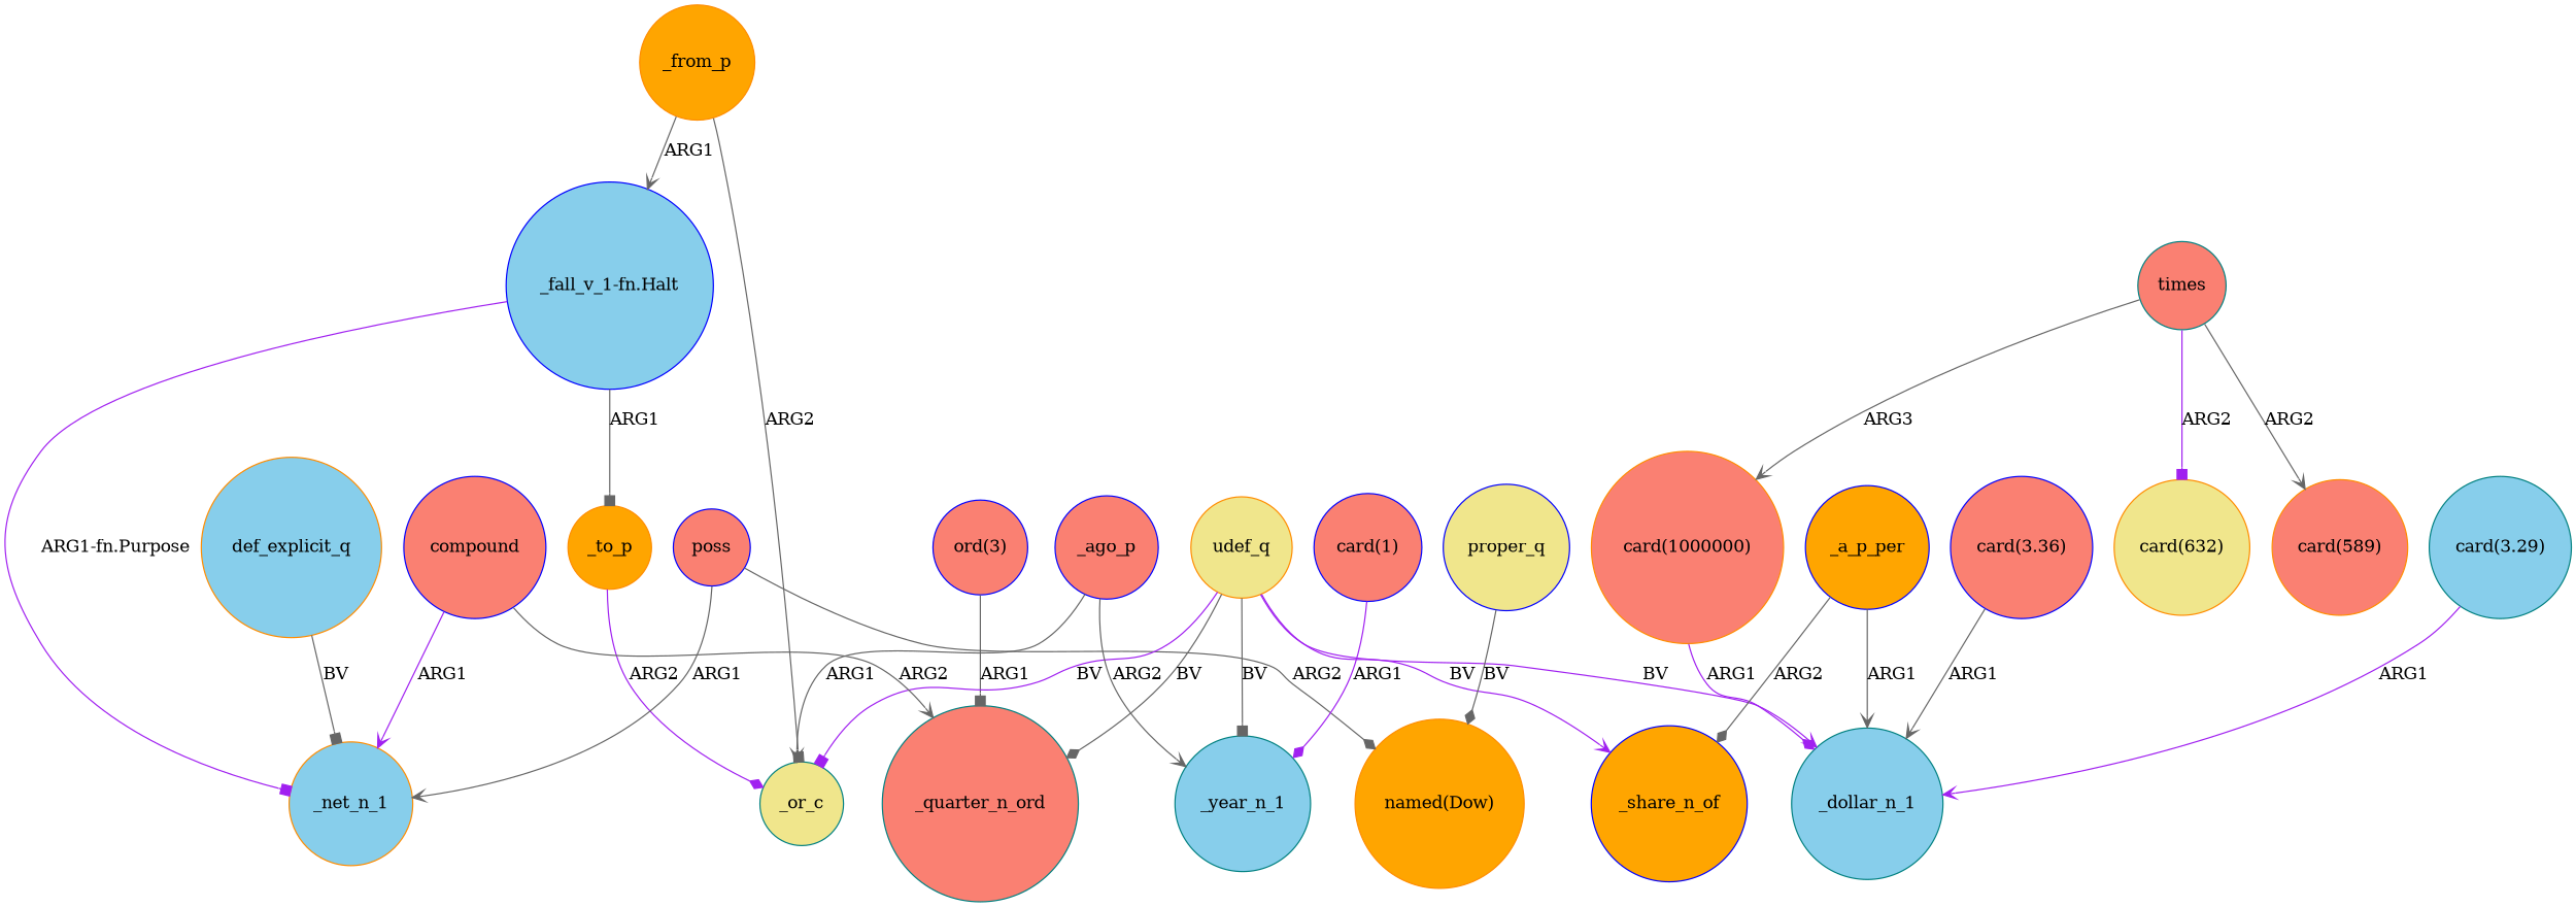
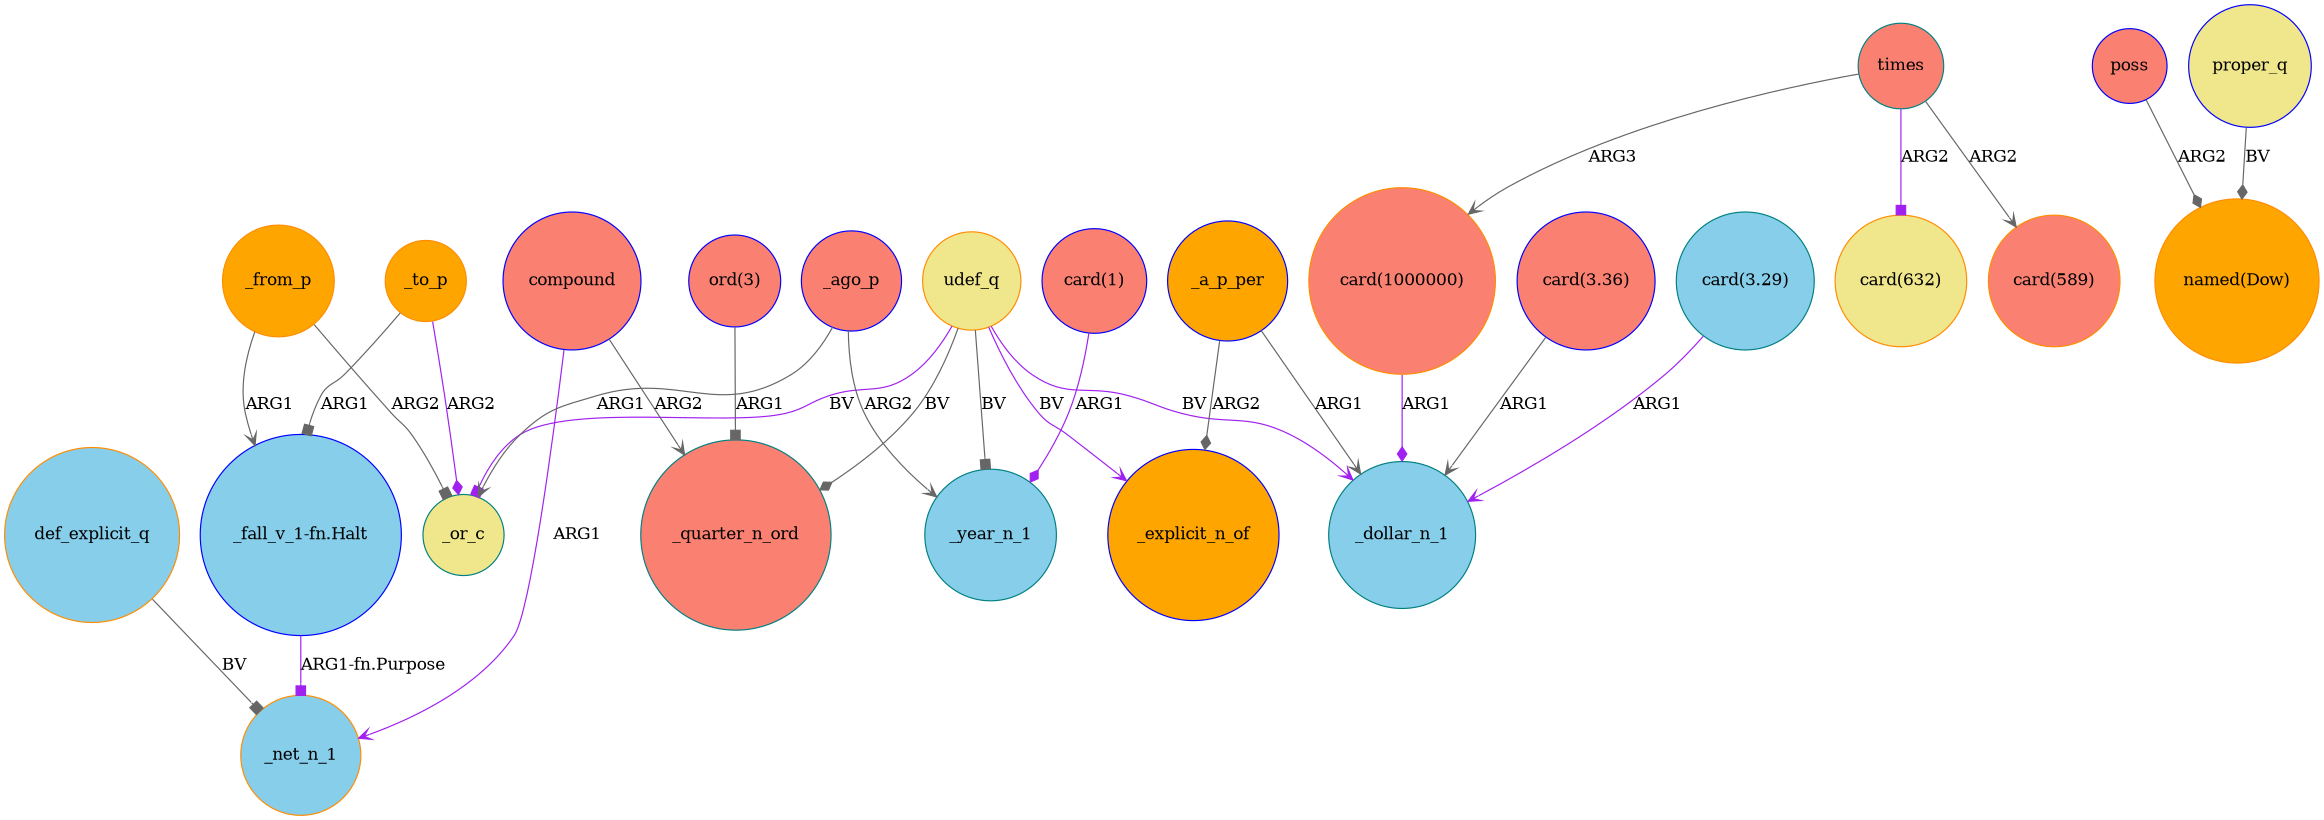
  digraph {
    fontname="DejaVu Serif"
    node [color=blue fillcolor=salmon fontname="DejaVu Serif" shape=circle style=filled]
    edge [arrowhead=vee color=gray40 fontname="DejaVu Serif"]
    def_explicit_q [color=darkorange fillcolor=skyblue]
    _net_n_1 [color=darkorange fillcolor=skyblue]
    _to_p [color=darkorange fillcolor=orange]
    _or_c [color=teal fillcolor=khaki]
    "_fall_v_1-fn.Halt" [fillcolor=skyblue]
    n6 [color=teal label=_quarter_n_ord]
    "ord(3)"
    poss
    "named(Dow)" [color=darkorange fillcolor=orange]
    _year_n_1 [color=teal fillcolor=skyblue]
    "card(1)"
    times [color=teal]
    "card(1000000)" [color=darkorange]
    "card(632)" [color=darkorange fillcolor=khaki]
    "card(589)" [color=darkorange]
    _dollar_n_1 [color=teal fillcolor=skyblue]
    udef_q [color=darkorange fillcolor=khaki]
-   _share_n_of [fillcolor=orange]
+   _share_n_of [fillcolor=orange label=_explicit_n_of]
    compound
    _a_p_per [fillcolor=orange]
    "card(3.36)"
    _from_p [color=darkorange fillcolor=orange]
    proper_q [fillcolor=khaki]
    _ago_p
    "card(3.29)" [color=teal fillcolor=skyblue]
    def_explicit_q -> _net_n_1 [arrowhead=box label=BV]
    _to_p -> _or_c [arrowhead=diamond color=purple label=ARG2]
-   "_fall_v_1-fn.Halt" -> _to_p [arrowhead=box label=ARG1]
+   _to_p -> "_fall_v_1-fn.Halt" [arrowhead=box label=ARG1]
    "_fall_v_1-fn.Halt" -> _net_n_1 [arrowhead=box color=purple label="ARG1-fn.Purpose"]
    "ord(3)" -> n6 [arrowhead=box label=ARG1]
-   poss -> _net_n_1 [label=ARG1]
    poss -> "named(Dow)" [arrowhead=diamond label=ARG2]
    "card(1)" -> _year_n_1 [arrowhead=diamond color=purple label=ARG1]
    times -> "card(1000000)" [label=ARG3]
    times -> "card(632)" [arrowhead=box color=purple label=ARG2]
    times -> "card(589)" [label=ARG2]
    "card(1000000)" -> _dollar_n_1 [arrowhead=diamond color=purple label=ARG1]
    udef_q -> _or_c [arrowhead=box color=purple label=BV]
    udef_q -> n6 [arrowhead=diamond label=BV]
    udef_q -> _year_n_1 [arrowhead=box label=BV]
    udef_q -> _dollar_n_1 [color=purple label=BV]
    udef_q -> _share_n_of [color=purple label=BV]
    compound -> _net_n_1 [color=purple label=ARG1]
    compound -> n6 [label=ARG2]
    _a_p_per -> _dollar_n_1 [label=ARG1]
    _a_p_per -> _share_n_of [arrowhead=diamond label=ARG2]
    "card(3.36)" -> _dollar_n_1 [label=ARG1]
    _from_p -> _or_c [arrowhead=box label=ARG2]
    _from_p -> "_fall_v_1-fn.Halt" [label=ARG1]
    proper_q -> "named(Dow)" [arrowhead=diamond label=BV]
    _ago_p -> _or_c [label=ARG1]
    _ago_p -> _year_n_1 [label=ARG2]
    "card(3.29)" -> _dollar_n_1 [color=purple label=ARG1]
  }
